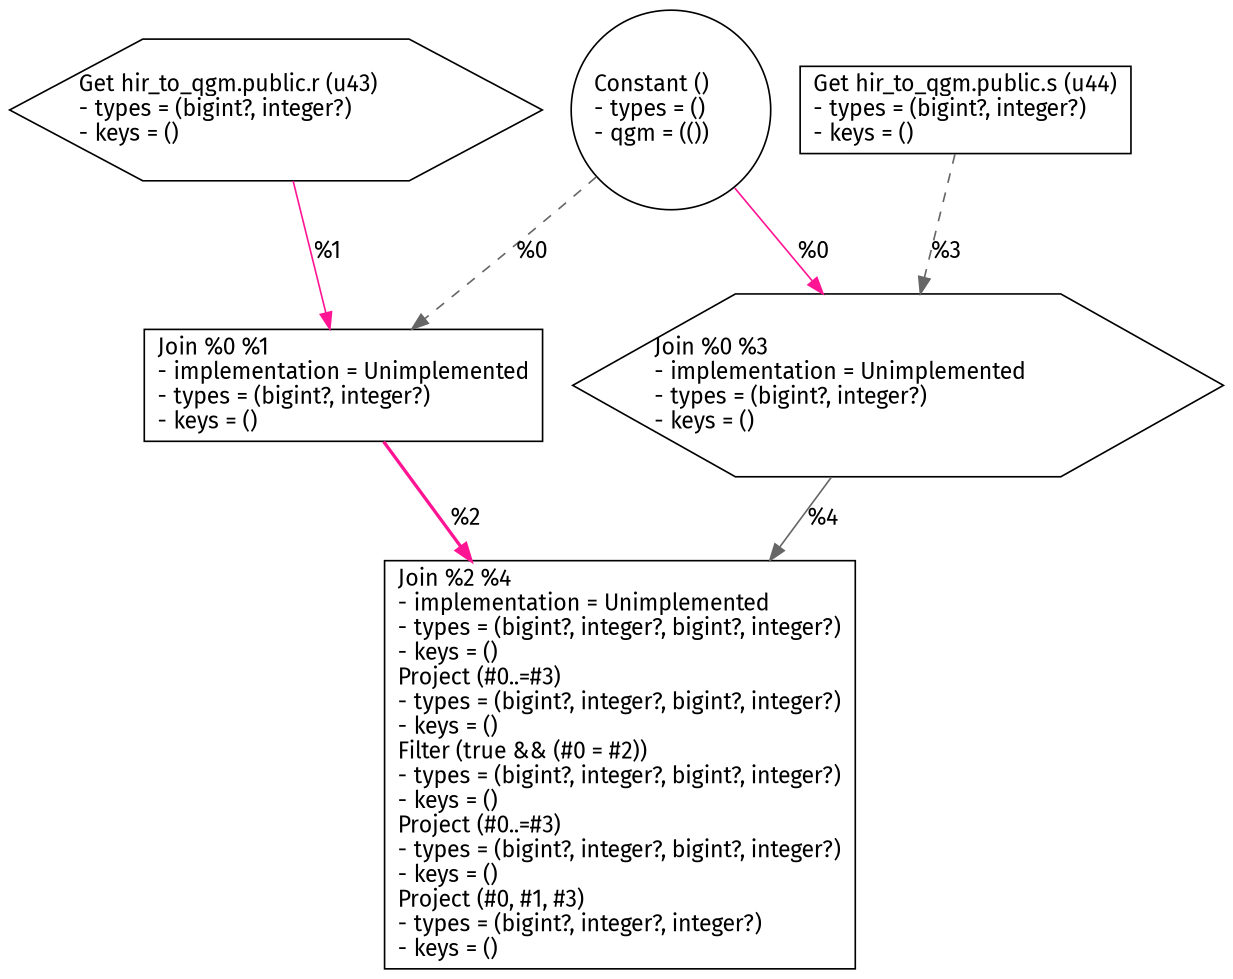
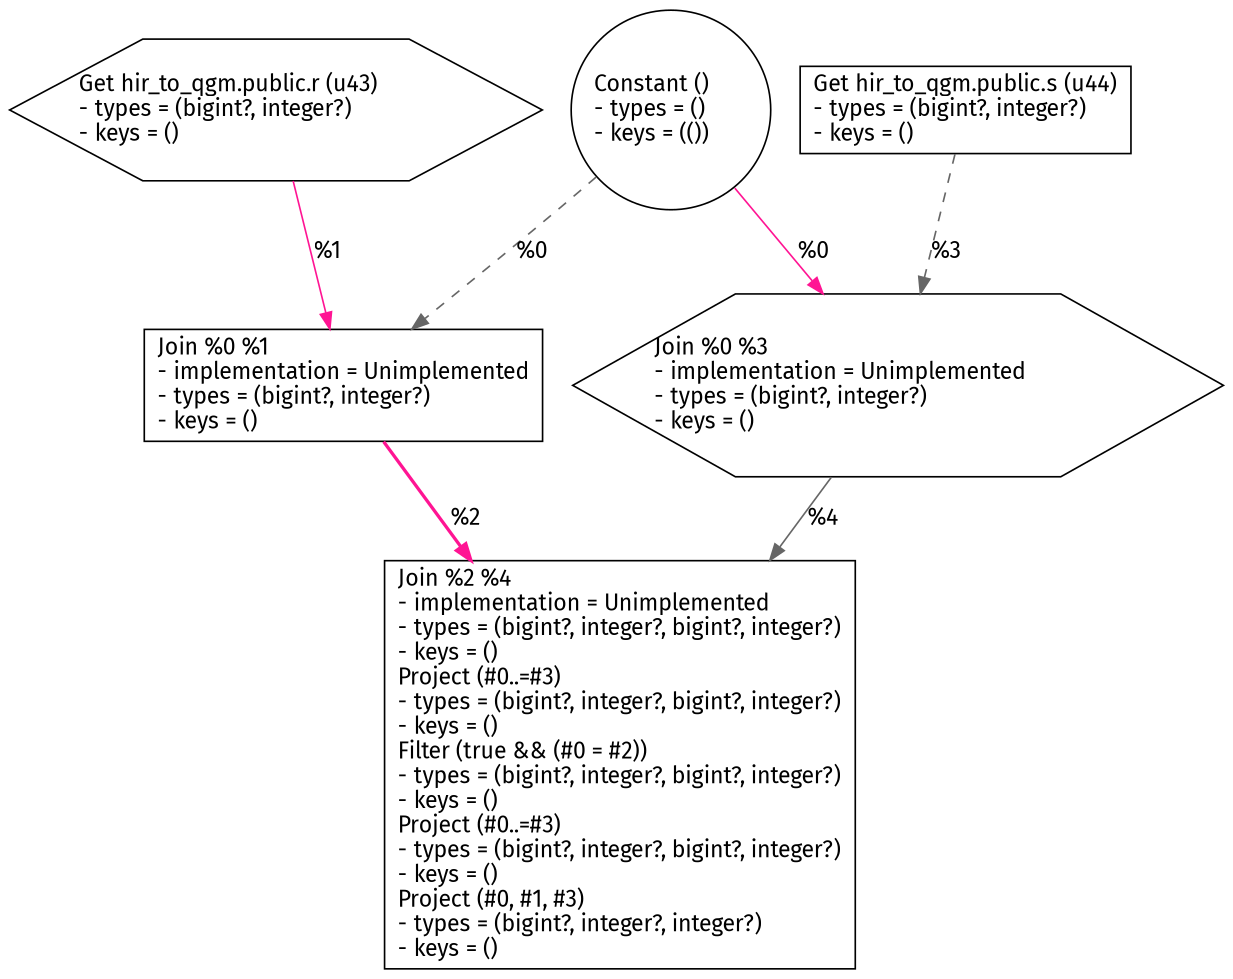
  digraph {
    fontname="Fira Sans"
    node [shape=box fontname="Fira Sans"]
    edge [color=gray40 style=solid fontname="Fira Sans"]
-   n1 [label="Constant ()\l- types = ()\l- qgm = (())\l" shape=circle]
+   n1 [label="Constant ()\l- types = ()\l- keys = (())\l" shape=circle]
    n2 [label="Join %0 %1\l- implementation = Unimplemented\l- types = (bigint?, integer?)\l- keys = ()\l"]
    n3 [label="Join %0 %3\l- implementation = Unimplemented\l- types = (bigint?, integer?)\l- keys = ()\l" shape=hexagon]
    n4 [label="Get hir_to_qgm.public.r (u43)\l- types = (bigint?, integer?)\l- keys = ()\l" shape=hexagon]
    n5 [label="Join %2 %4\l- implementation = Unimplemented\l- types = (bigint?, integer?, bigint?, integer?)\l- keys = ()\lProject (#0..=#3)\l- types = (bigint?, integer?, bigint?, integer?)\l- keys = ()\lFilter (true && (#0 = #2))\l- types = (bigint?, integer?, bigint?, integer?)\l- keys = ()\lProject (#0..=#3)\l- types = (bigint?, integer?, bigint?, integer?)\l- keys = ()\lProject (#0, #1, #3)\l- types = (bigint?, integer?, integer?)\l- keys = ()\l"]
    n6 [label="Get hir_to_qgm.public.s (u44)\l- types = (bigint?, integer?)\l- keys = ()\l"]
    n1 -> n2 [label="%0\l" style=dashed]
    n1 -> n3 [label="%0\l" color=deeppink]
    n2 -> n5 [label="%2\l" color=deeppink style=bold]
    n3 -> n5 [label="%4\l"]
    n4 -> n2 [label="%1\l" color=deeppink]
    n6 -> n3 [label="%3\l" style=dashed]
  }
